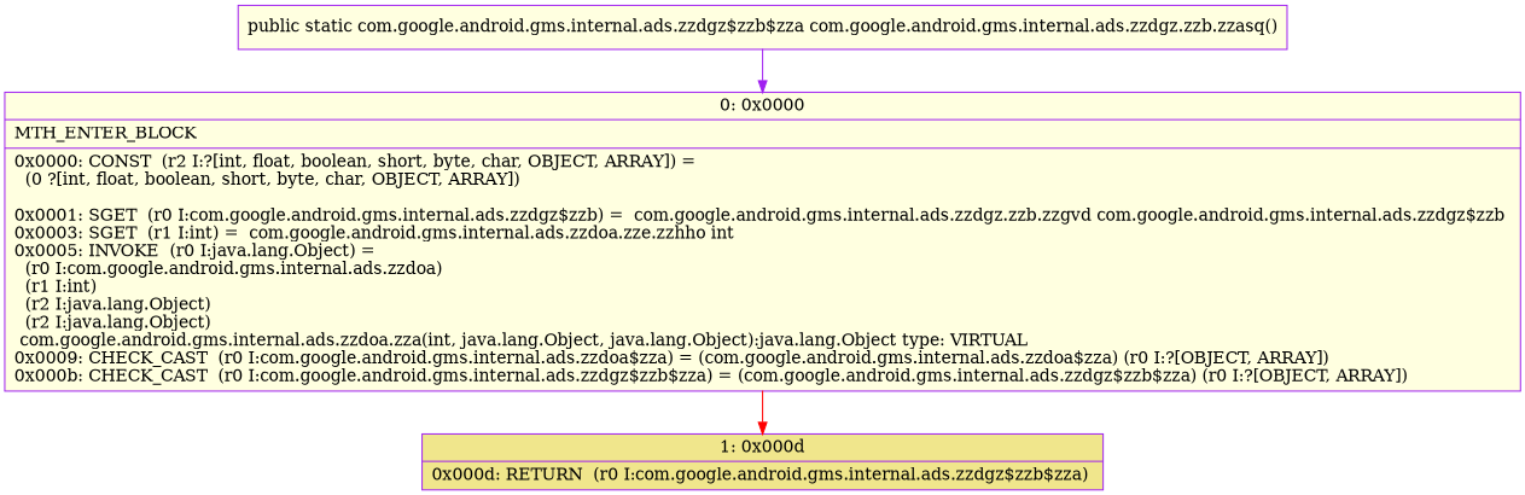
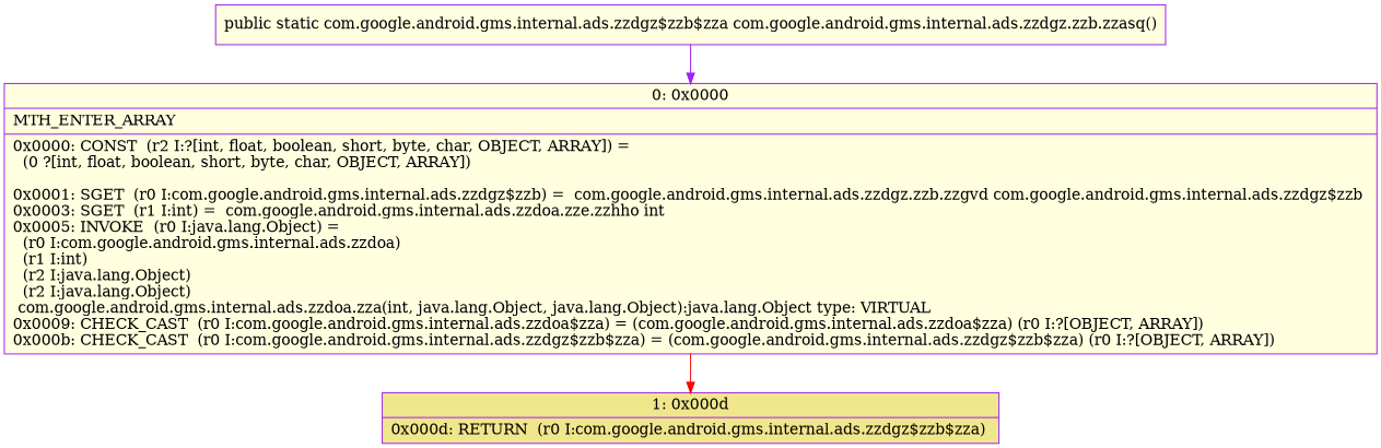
  digraph {
    node [shape=record style=filled fillcolor=lightyellow color=purple]
-   n1 [label="{0\:\ 0x0000|MTH_ENTER_BLOCK\l|0x0000: CONST  (r2 I:?[int, float, boolean, short, byte, char, OBJECT, ARRAY]) = \l  (0 ?[int, float, boolean, short, byte, char, OBJECT, ARRAY])\l \l0x0001: SGET  (r0 I:com.google.android.gms.internal.ads.zzdgz$zzb) =  com.google.android.gms.internal.ads.zzdgz.zzb.zzgvd com.google.android.gms.internal.ads.zzdgz$zzb \l0x0003: SGET  (r1 I:int) =  com.google.android.gms.internal.ads.zzdoa.zze.zzhho int \l0x0005: INVOKE  (r0 I:java.lang.Object) = \l  (r0 I:com.google.android.gms.internal.ads.zzdoa)\l  (r1 I:int)\l  (r2 I:java.lang.Object)\l  (r2 I:java.lang.Object)\l com.google.android.gms.internal.ads.zzdoa.zza(int, java.lang.Object, java.lang.Object):java.lang.Object type: VIRTUAL \l0x0009: CHECK_CAST  (r0 I:com.google.android.gms.internal.ads.zzdoa$zza) = (com.google.android.gms.internal.ads.zzdoa$zza) (r0 I:?[OBJECT, ARRAY]) \l0x000b: CHECK_CAST  (r0 I:com.google.android.gms.internal.ads.zzdgz$zzb$zza) = (com.google.android.gms.internal.ads.zzdgz$zzb$zza) (r0 I:?[OBJECT, ARRAY]) \l}"]
+   n1 [label="{0\:\ 0x0000|MTH_ENTER_ARRAY\l|0x0000: CONST  (r2 I:?[int, float, boolean, short, byte, char, OBJECT, ARRAY]) = \l  (0 ?[int, float, boolean, short, byte, char, OBJECT, ARRAY])\l \l0x0001: SGET  (r0 I:com.google.android.gms.internal.ads.zzdgz$zzb) =  com.google.android.gms.internal.ads.zzdgz.zzb.zzgvd com.google.android.gms.internal.ads.zzdgz$zzb \l0x0003: SGET  (r1 I:int) =  com.google.android.gms.internal.ads.zzdoa.zze.zzhho int \l0x0005: INVOKE  (r0 I:java.lang.Object) = \l  (r0 I:com.google.android.gms.internal.ads.zzdoa)\l  (r1 I:int)\l  (r2 I:java.lang.Object)\l  (r2 I:java.lang.Object)\l com.google.android.gms.internal.ads.zzdoa.zza(int, java.lang.Object, java.lang.Object):java.lang.Object type: VIRTUAL \l0x0009: CHECK_CAST  (r0 I:com.google.android.gms.internal.ads.zzdoa$zza) = (com.google.android.gms.internal.ads.zzdoa$zza) (r0 I:?[OBJECT, ARRAY]) \l0x000b: CHECK_CAST  (r0 I:com.google.android.gms.internal.ads.zzdgz$zzb$zza) = (com.google.android.gms.internal.ads.zzdgz$zzb$zza) (r0 I:?[OBJECT, ARRAY]) \l}"]
    n2 [label="{1\:\ 0x000d|0x000d: RETURN  (r0 I:com.google.android.gms.internal.ads.zzdgz$zzb$zza) \l}" fillcolor=khaki]
    n3 [label="{public static com.google.android.gms.internal.ads.zzdgz$zzb$zza com.google.android.gms.internal.ads.zzdgz.zzb.zzasq() }"]
    n1 -> n2 [color=red]
    n3 -> n1 [color=purple]
  }
